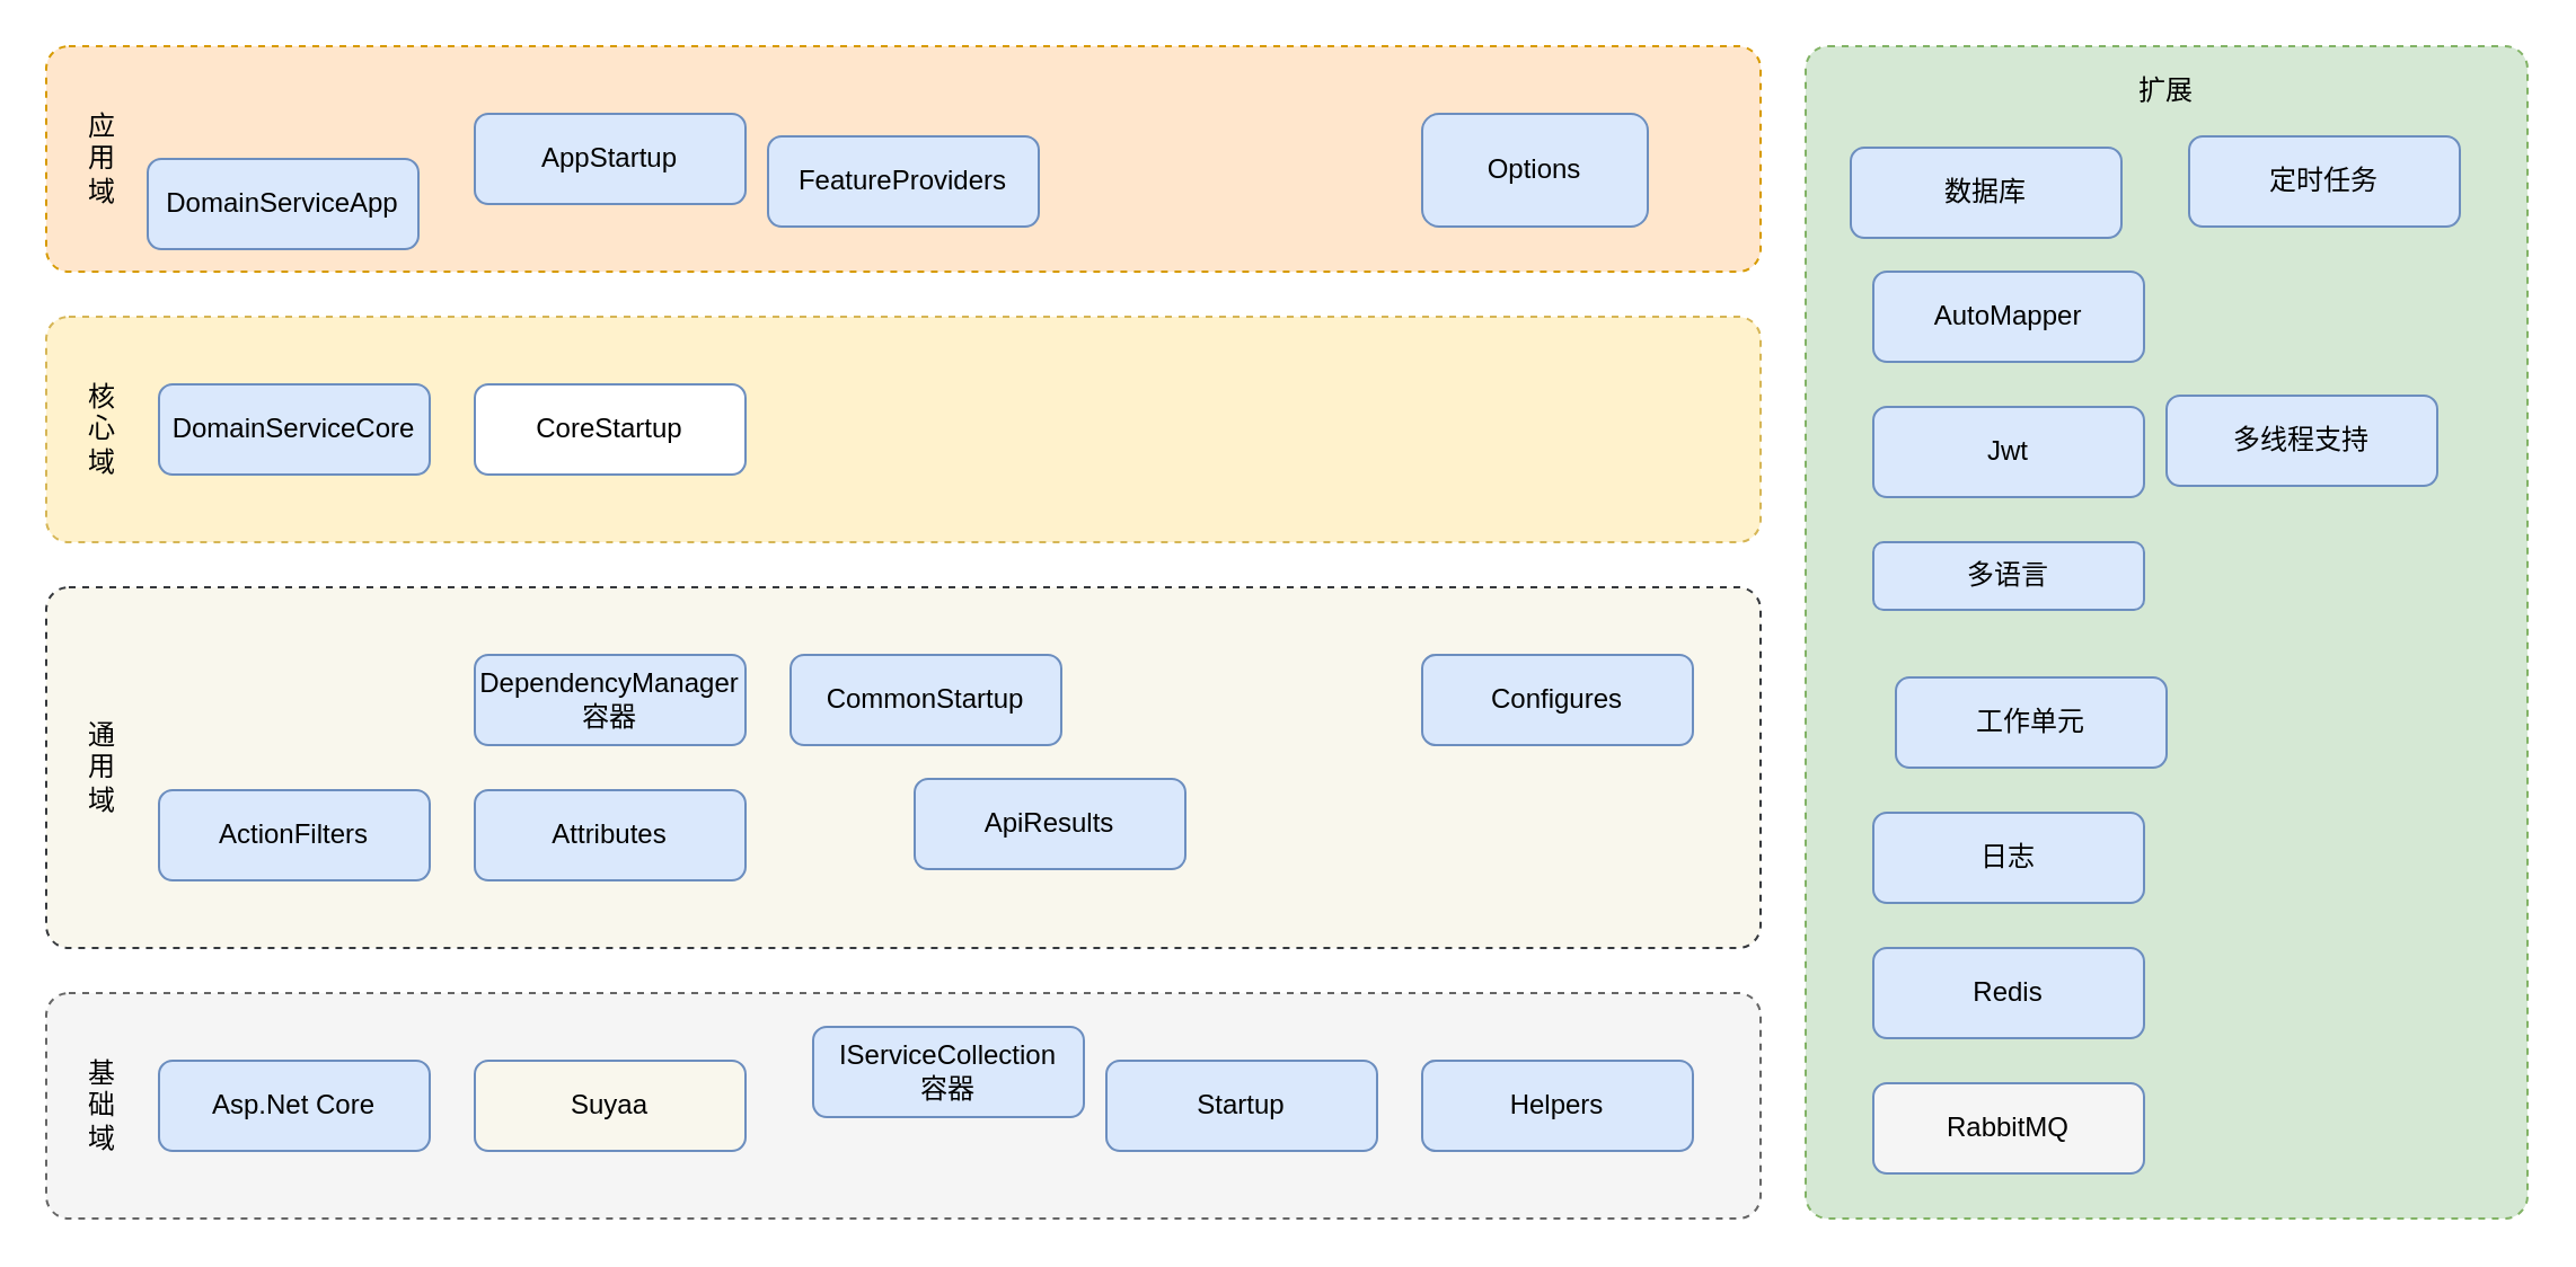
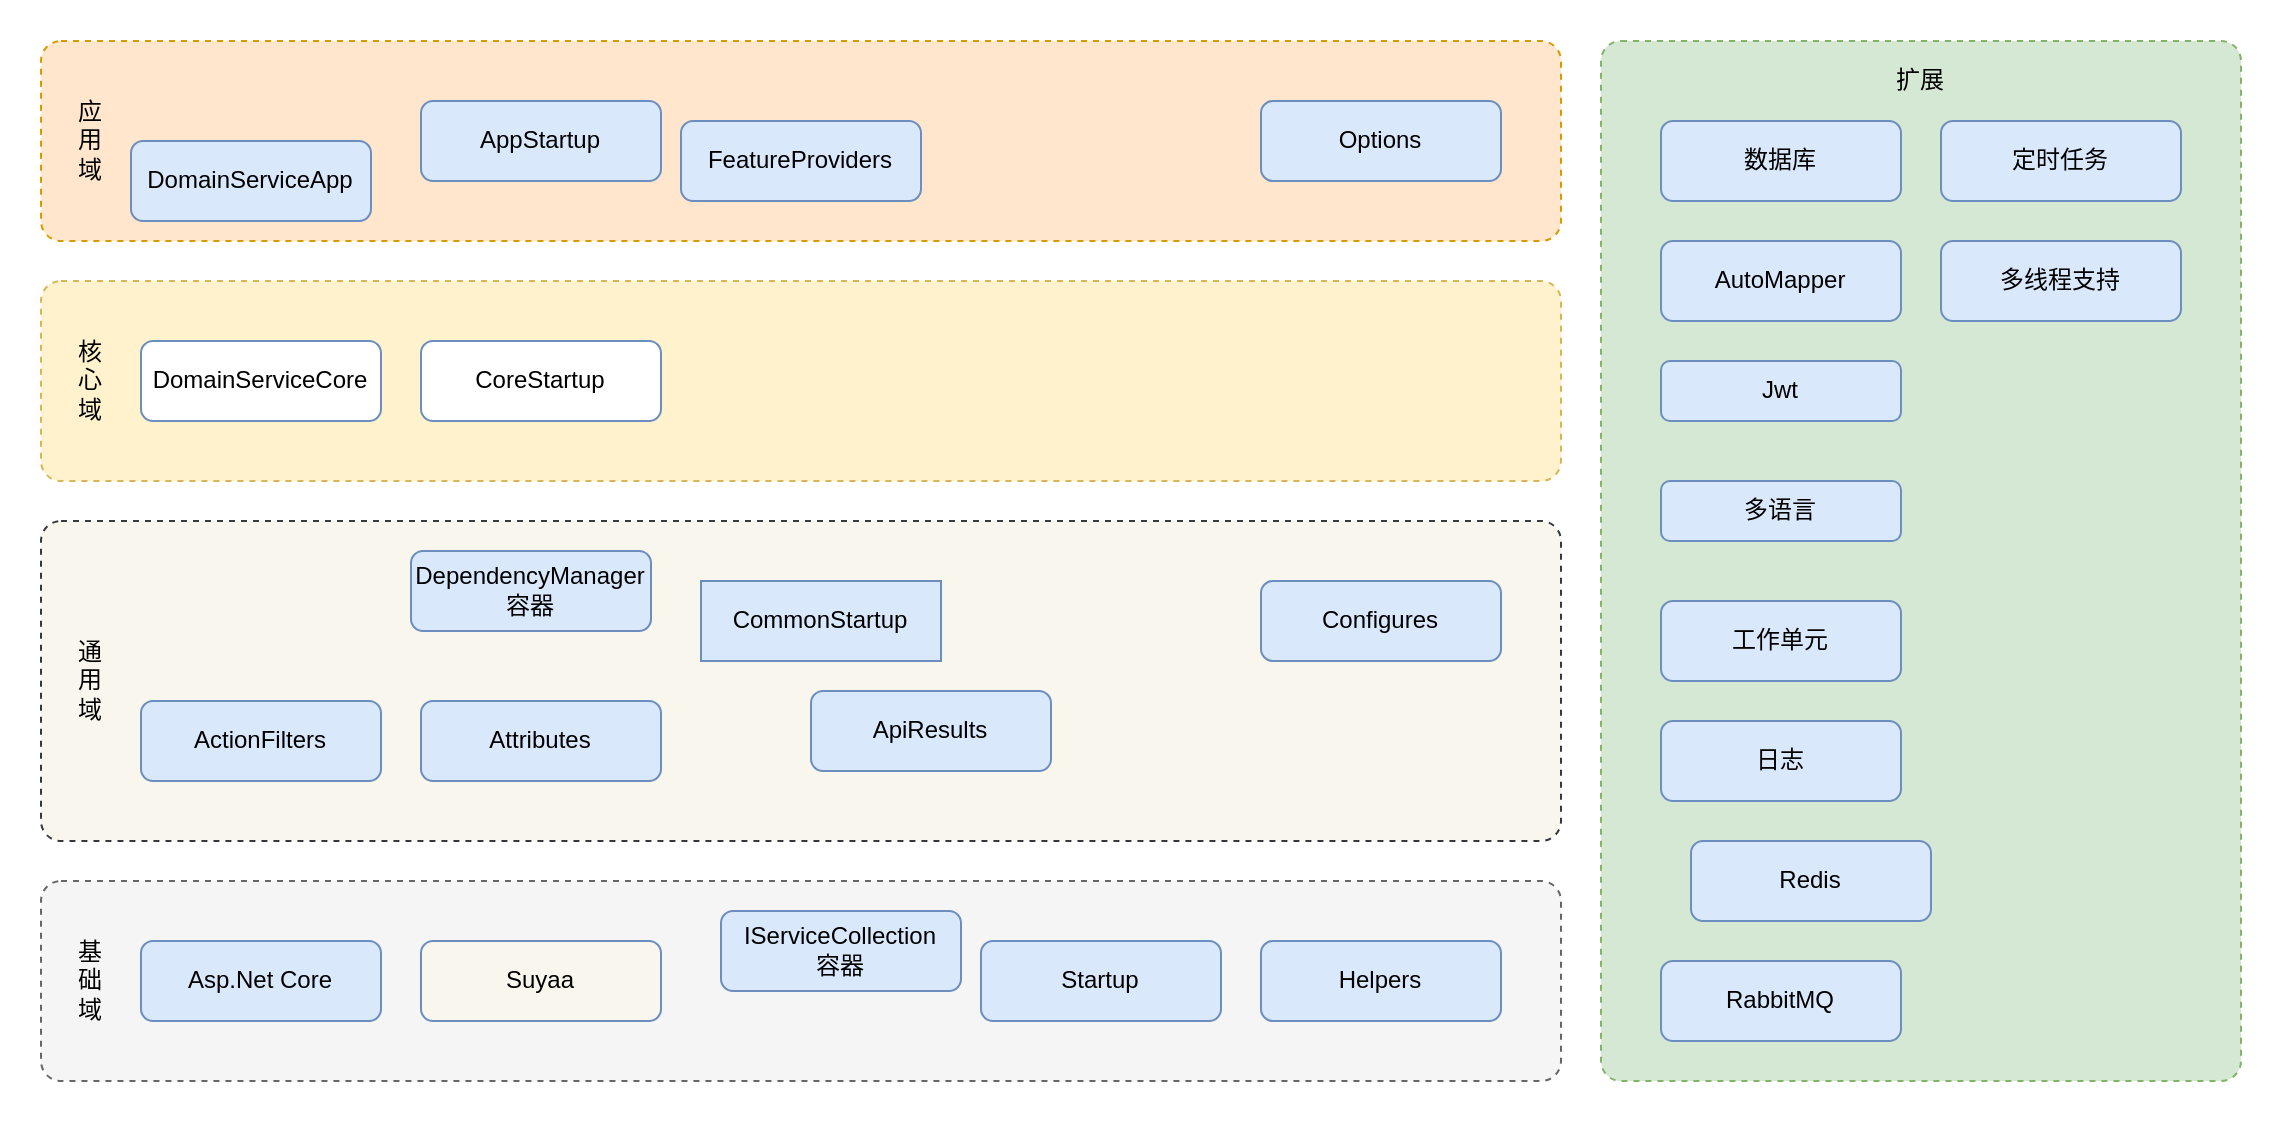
  <mxCell id="0" />
  <mxCell id="1" parent="0" />
  <mxCell id="2" value="" style="rounded=1;whiteSpace=wrap;html=1;fillColor=#f5f5f5;fontColor=#333333;strokeColor=#666666;dashed=1;absoluteArcSize=1;" parent="1" vertex="1"><mxGeometry x="20" y="440" width="760" height="100" as="geometry" /></mxCell>
  <mxCell id="3" value="" style="rounded=1;whiteSpace=wrap;html=1;fillColor=#f9f7ed;strokeColor=#36393d;dashed=1;absoluteArcSize=1;" parent="1" vertex="1"><mxGeometry x="20" y="260" width="760" height="160" as="geometry" /></mxCell>
  <mxCell id="4" value="" style="rounded=1;whiteSpace=wrap;html=1;fillColor=#fff2cc;strokeColor=#d6b656;dashed=1;absoluteArcSize=1;" parent="1" vertex="1"><mxGeometry x="20" y="140" width="760" height="100" as="geometry" /></mxCell>
  <mxCell id="5" value="核心域" style="text;html=1;strokeColor=none;fillColor=none;align=center;verticalAlign=middle;whiteSpace=wrap;rounded=0;dashed=1;" parent="1" vertex="1"><mxGeometry x="40" y="175" width="10" height="30" as="geometry" /></mxCell>
  <mxCell id="6" value="" style="rounded=1;whiteSpace=wrap;html=1;fillColor=#ffe6cc;strokeColor=#d79b00;dashed=1;absoluteArcSize=1;" parent="1" vertex="1"><mxGeometry x="20" y="20" width="760" height="100" as="geometry" /></mxCell>
  <mxCell id="7" value="基础域" style="text;html=1;strokeColor=none;fillColor=none;align=center;verticalAlign=middle;whiteSpace=wrap;rounded=0;" parent="1" vertex="1"><mxGeometry x="40" y="475" width="10" height="30" as="geometry" /></mxCell>
  <mxCell id="8" value="Asp.Net Core" style="rounded=1;whiteSpace=wrap;html=1;fillColor=#dae8fc;strokeColor=#6c8ebf;" parent="1" vertex="1"><mxGeometry x="70" y="470" width="120" height="40" as="geometry" /></mxCell>
  <mxCell id="9" value="Suyaa" style="rounded=1;whiteSpace=wrap;html=1;fillColor=#f9f7ed;strokeColor=#6c8ebf;" parent="1" vertex="1"><mxGeometry x="210" y="470" width="120" height="40" as="geometry" /></mxCell>
  <mxCell id="10" value="IServiceCollection&lt;br&gt;容器" style="rounded=1;whiteSpace=wrap;html=1;fillColor=#dae8fc;strokeColor=#6c8ebf;" parent="1" vertex="1"><mxGeometry x="360" y="455" width="120" height="40" as="geometry" /></mxCell>
  <mxCell id="11" value="通用域" style="text;html=1;strokeColor=none;fillColor=none;align=center;verticalAlign=middle;whiteSpace=wrap;rounded=0;" parent="1" vertex="1"><mxGeometry x="40" y="325" width="10" height="30" as="geometry" /></mxCell>
- <mxCell id="12" value="DependencyManager&lt;br&gt;容器" style="rounded=1;whiteSpace=wrap;html=1;fillColor=#dae8fc;strokeColor=#6c8ebf;" parent="1" vertex="1"><mxGeometry x="210" y="290" width="120" height="40" as="geometry" /></mxCell>
- <mxCell id="13" value="DomainServiceCore" style="rounded=1;whiteSpace=wrap;html=1;fillColor=#dae8fc;strokeColor=#6c8ebf;" parent="1" vertex="1"><mxGeometry x="70" y="170" width="120" height="40" as="geometry" /></mxCell>
+ <mxCell id="12" value="DependencyManager&lt;br&gt;容器" style="rounded=1;whiteSpace=wrap;html=1;fillColor=#dae8fc;strokeColor=#6c8ebf;" parent="1" vertex="1"><mxGeometry x="205" y="275" width="120" height="40" as="geometry" /></mxCell>
+ <mxCell id="13" value="DomainServiceCore" style="rounded=1;whiteSpace=wrap;html=1;fillColor=#ffffff;strokeColor=#6c8ebf;" parent="1" vertex="1"><mxGeometry x="70" y="170" width="120" height="40" as="geometry" /></mxCell>
  <mxCell id="14" value="CoreStartup" style="rounded=1;whiteSpace=wrap;html=1;fillColor=#ffffff;strokeColor=#6c8ebf;" parent="1" vertex="1"><mxGeometry x="210" y="170" width="120" height="40" as="geometry" /></mxCell>
  <mxCell id="15" value="应用域" style="text;html=1;strokeColor=none;fillColor=none;align=center;verticalAlign=middle;whiteSpace=wrap;rounded=0;dashed=1;" parent="1" vertex="1"><mxGeometry x="40" y="55" width="10" height="30" as="geometry" /></mxCell>
  <mxCell id="16" value="DomainServiceApp" style="rounded=1;whiteSpace=wrap;html=1;fillColor=#dae8fc;strokeColor=#6c8ebf;" parent="1" vertex="1"><mxGeometry x="65" y="70" width="120" height="40" as="geometry" /></mxCell>
  <mxCell id="17" value="FeatureProviders" style="rounded=1;whiteSpace=wrap;html=1;fillColor=#dae8fc;strokeColor=#6c8ebf;" parent="1" vertex="1"><mxGeometry x="340" y="60" width="120" height="40" as="geometry" /></mxCell>
  <mxCell id="18" value="" style="rounded=1;whiteSpace=wrap;html=1;fillColor=#d5e8d4;strokeColor=#82b366;dashed=1;absoluteArcSize=1;" parent="1" vertex="1"><mxGeometry x="800" y="20" width="320" height="520" as="geometry" /></mxCell>
  <mxCell id="19" value="扩展" style="text;html=1;strokeColor=none;fillColor=none;align=center;verticalAlign=middle;whiteSpace=wrap;rounded=0;dashed=1;" parent="1" vertex="1"><mxGeometry x="940" y="25" width="40" height="30" as="geometry" /></mxCell>
  <mxCell id="20" value="Startup" style="rounded=1;whiteSpace=wrap;html=1;fillColor=#dae8fc;strokeColor=#6c8ebf;" parent="1" vertex="1"><mxGeometry x="490" y="470" width="120" height="40" as="geometry" /></mxCell>
- <mxCell id="21" value="CommonStartup" style="rounded=1;whiteSpace=wrap;html=1;fillColor=#dae8fc;strokeColor=#6c8ebf;" parent="1" vertex="1"><mxGeometry x="350" y="290" width="120" height="40" as="geometry" /></mxCell>
- <mxCell id="22" value="数据库" style="rounded=1;whiteSpace=wrap;html=1;fillColor=#dae8fc;strokeColor=#6c8ebf;" parent="1" vertex="1"><mxGeometry x="820" y="65" width="120" height="40" as="geometry" /></mxCell>
+ <mxCell id="21" value="CommonStartup" style="whiteSpace=wrap;html=1;fillColor=#dae8fc;strokeColor=#6c8ebf;rounded=0;" parent="1" vertex="1"><mxGeometry x="350" y="290" width="120" height="40" as="geometry" /></mxCell>
+ <mxCell id="22" value="数据库" style="rounded=1;whiteSpace=wrap;html=1;fillColor=#dae8fc;strokeColor=#6c8ebf;" parent="1" vertex="1"><mxGeometry x="830" y="60" width="120" height="40" as="geometry" /></mxCell>
  <mxCell id="23" value="AutoMapper" style="rounded=1;whiteSpace=wrap;html=1;fillColor=#dae8fc;strokeColor=#6c8ebf;" parent="1" vertex="1"><mxGeometry x="830" y="120" width="120" height="40" as="geometry" /></mxCell>
- <mxCell id="24" value="Jwt" style="rounded=1;whiteSpace=wrap;html=1;fillColor=#dae8fc;strokeColor=#6c8ebf;" parent="1" vertex="1"><mxGeometry x="830" y="180" width="120" height="40" as="geometry" /></mxCell>
+ <mxCell id="24" value="Jwt" style="rounded=1;whiteSpace=wrap;html=1;fillColor=#dae8fc;strokeColor=#6c8ebf;" parent="1" vertex="1"><mxGeometry x="830" y="180" width="120" height="30" as="geometry" /></mxCell>
  <mxCell id="25" value="多语言" style="rounded=1;whiteSpace=wrap;html=1;fillColor=#dae8fc;strokeColor=#6c8ebf;" parent="1" vertex="1"><mxGeometry x="830" y="240" width="120" height="30" as="geometry" /></mxCell>
- <mxCell id="26" value="工作单元" style="rounded=1;whiteSpace=wrap;html=1;fillColor=#dae8fc;strokeColor=#6c8ebf;" parent="1" vertex="1"><mxGeometry x="840" y="300" width="120" height="40" as="geometry" /></mxCell>
+ <mxCell id="26" value="工作单元" style="rounded=1;whiteSpace=wrap;html=1;fillColor=#dae8fc;strokeColor=#6c8ebf;" parent="1" vertex="1"><mxGeometry x="830" y="300" width="120" height="40" as="geometry" /></mxCell>
  <mxCell id="27" value="日志" style="rounded=1;whiteSpace=wrap;html=1;fillColor=#dae8fc;strokeColor=#6c8ebf;" parent="1" vertex="1"><mxGeometry x="830" y="360" width="120" height="40" as="geometry" /></mxCell>
  <mxCell id="28" value="ApiResults" style="rounded=1;whiteSpace=wrap;html=1;fillColor=#dae8fc;strokeColor=#6c8ebf;" parent="1" vertex="1"><mxGeometry x="405" y="345" width="120" height="40" as="geometry" /></mxCell>
  <mxCell id="29" value="Configures" style="rounded=1;whiteSpace=wrap;html=1;fillColor=#dae8fc;strokeColor=#6c8ebf;" parent="1" vertex="1"><mxGeometry x="630" y="290" width="120" height="40" as="geometry" /></mxCell>
  <mxCell id="30" value="ActionFilters" style="rounded=1;whiteSpace=wrap;html=1;fillColor=#dae8fc;strokeColor=#6c8ebf;" parent="1" vertex="1"><mxGeometry x="70" y="350" width="120" height="40" as="geometry" /></mxCell>
  <mxCell id="31" value="Helpers" style="rounded=1;whiteSpace=wrap;html=1;fillColor=#dae8fc;strokeColor=#6c8ebf;" parent="1" vertex="1"><mxGeometry x="630" y="470" width="120" height="40" as="geometry" /></mxCell>
  <mxCell id="32" value="Attributes" style="rounded=1;whiteSpace=wrap;html=1;fillColor=#dae8fc;strokeColor=#6c8ebf;" parent="1" vertex="1"><mxGeometry x="210" y="350" width="120" height="40" as="geometry" /></mxCell>
  <mxCell id="33" value="AppStartup" style="rounded=1;whiteSpace=wrap;html=1;fillColor=#dae8fc;strokeColor=#6c8ebf;" parent="1" vertex="1"><mxGeometry x="210" y="50" width="120" height="40" as="geometry" /></mxCell>
- <mxCell id="34" value="Options" style="rounded=1;whiteSpace=wrap;html=1;fillColor=#dae8fc;strokeColor=#6c8ebf;" parent="1" vertex="1"><mxGeometry x="630" y="50" width="100" height="50" as="geometry" /></mxCell>
- <mxCell id="35" value="Redis" style="rounded=1;whiteSpace=wrap;html=1;fillColor=#dae8fc;strokeColor=#6c8ebf;" vertex="1" parent="1"><mxGeometry x="830" y="420" width="120" height="40" as="geometry" /></mxCell>
- <mxCell id="36" value="RabbitMQ" style="rounded=1;whiteSpace=wrap;html=1;fillColor=#f5f5f5;strokeColor=#6c8ebf;" vertex="1" parent="1"><mxGeometry x="830" y="480" width="120" height="40" as="geometry" /></mxCell>
+ <mxCell id="34" value="Options" style="rounded=1;whiteSpace=wrap;html=1;fillColor=#dae8fc;strokeColor=#6c8ebf;" parent="1" vertex="1"><mxGeometry x="630" y="50" width="120" height="40" as="geometry" /></mxCell>
+ <mxCell id="35" value="Redis" style="rounded=1;whiteSpace=wrap;html=1;fillColor=#dae8fc;strokeColor=#6c8ebf;" vertex="1" parent="1"><mxGeometry x="845" y="420" width="120" height="40" as="geometry" /></mxCell>
+ <mxCell id="36" value="RabbitMQ" style="rounded=1;whiteSpace=wrap;html=1;fillColor=#dae8fc;strokeColor=#6c8ebf;" vertex="1" parent="1"><mxGeometry x="830" y="480" width="120" height="40" as="geometry" /></mxCell>
  <mxCell id="37" value="定时任务" style="rounded=1;whiteSpace=wrap;html=1;fillColor=#dae8fc;strokeColor=#6c8ebf;" vertex="1" parent="1"><mxGeometry x="970" y="60" width="120" height="40" as="geometry" /></mxCell>
- <mxCell id="38" value="多线程支持" style="rounded=1;whiteSpace=wrap;html=1;fillColor=#dae8fc;strokeColor=#6c8ebf;" vertex="1" parent="1"><mxGeometry x="960" y="175" width="120" height="40" as="geometry" /></mxCell>
+ <mxCell id="38" value="多线程支持" style="rounded=1;whiteSpace=wrap;html=1;fillColor=#dae8fc;strokeColor=#6c8ebf;" vertex="1" parent="1"><mxGeometry x="970" y="120" width="120" height="40" as="geometry" /></mxCell>
